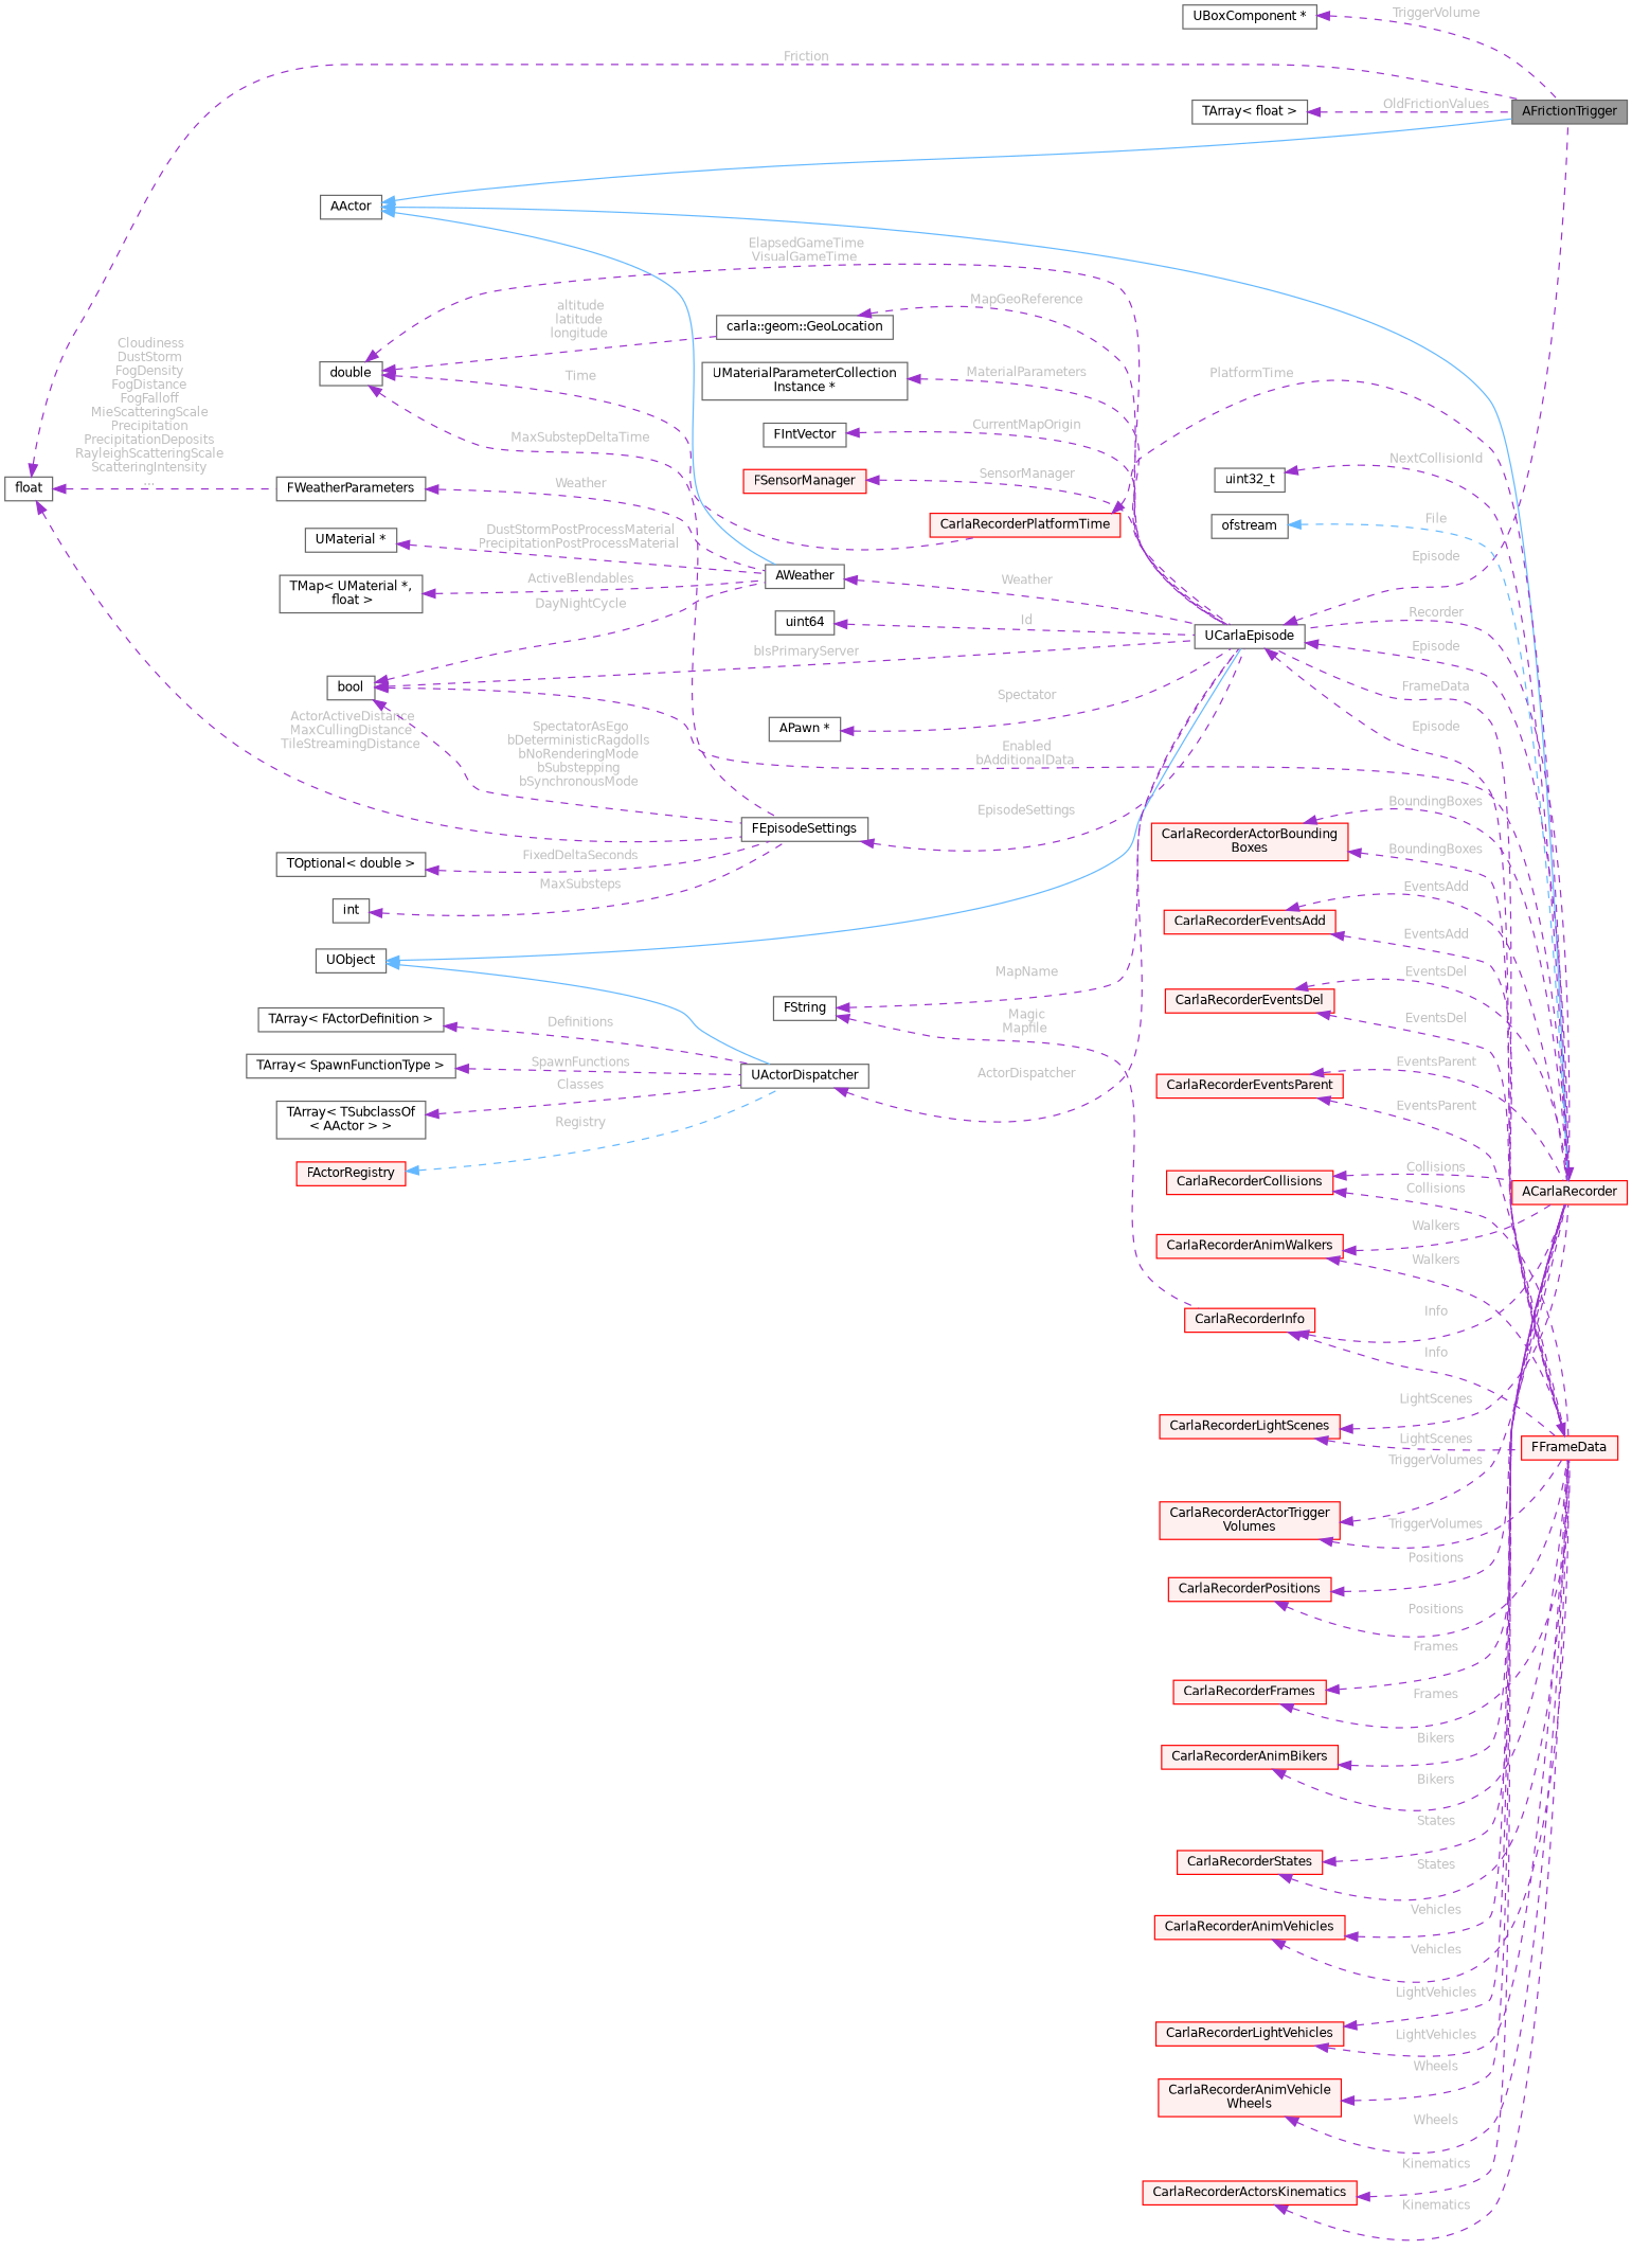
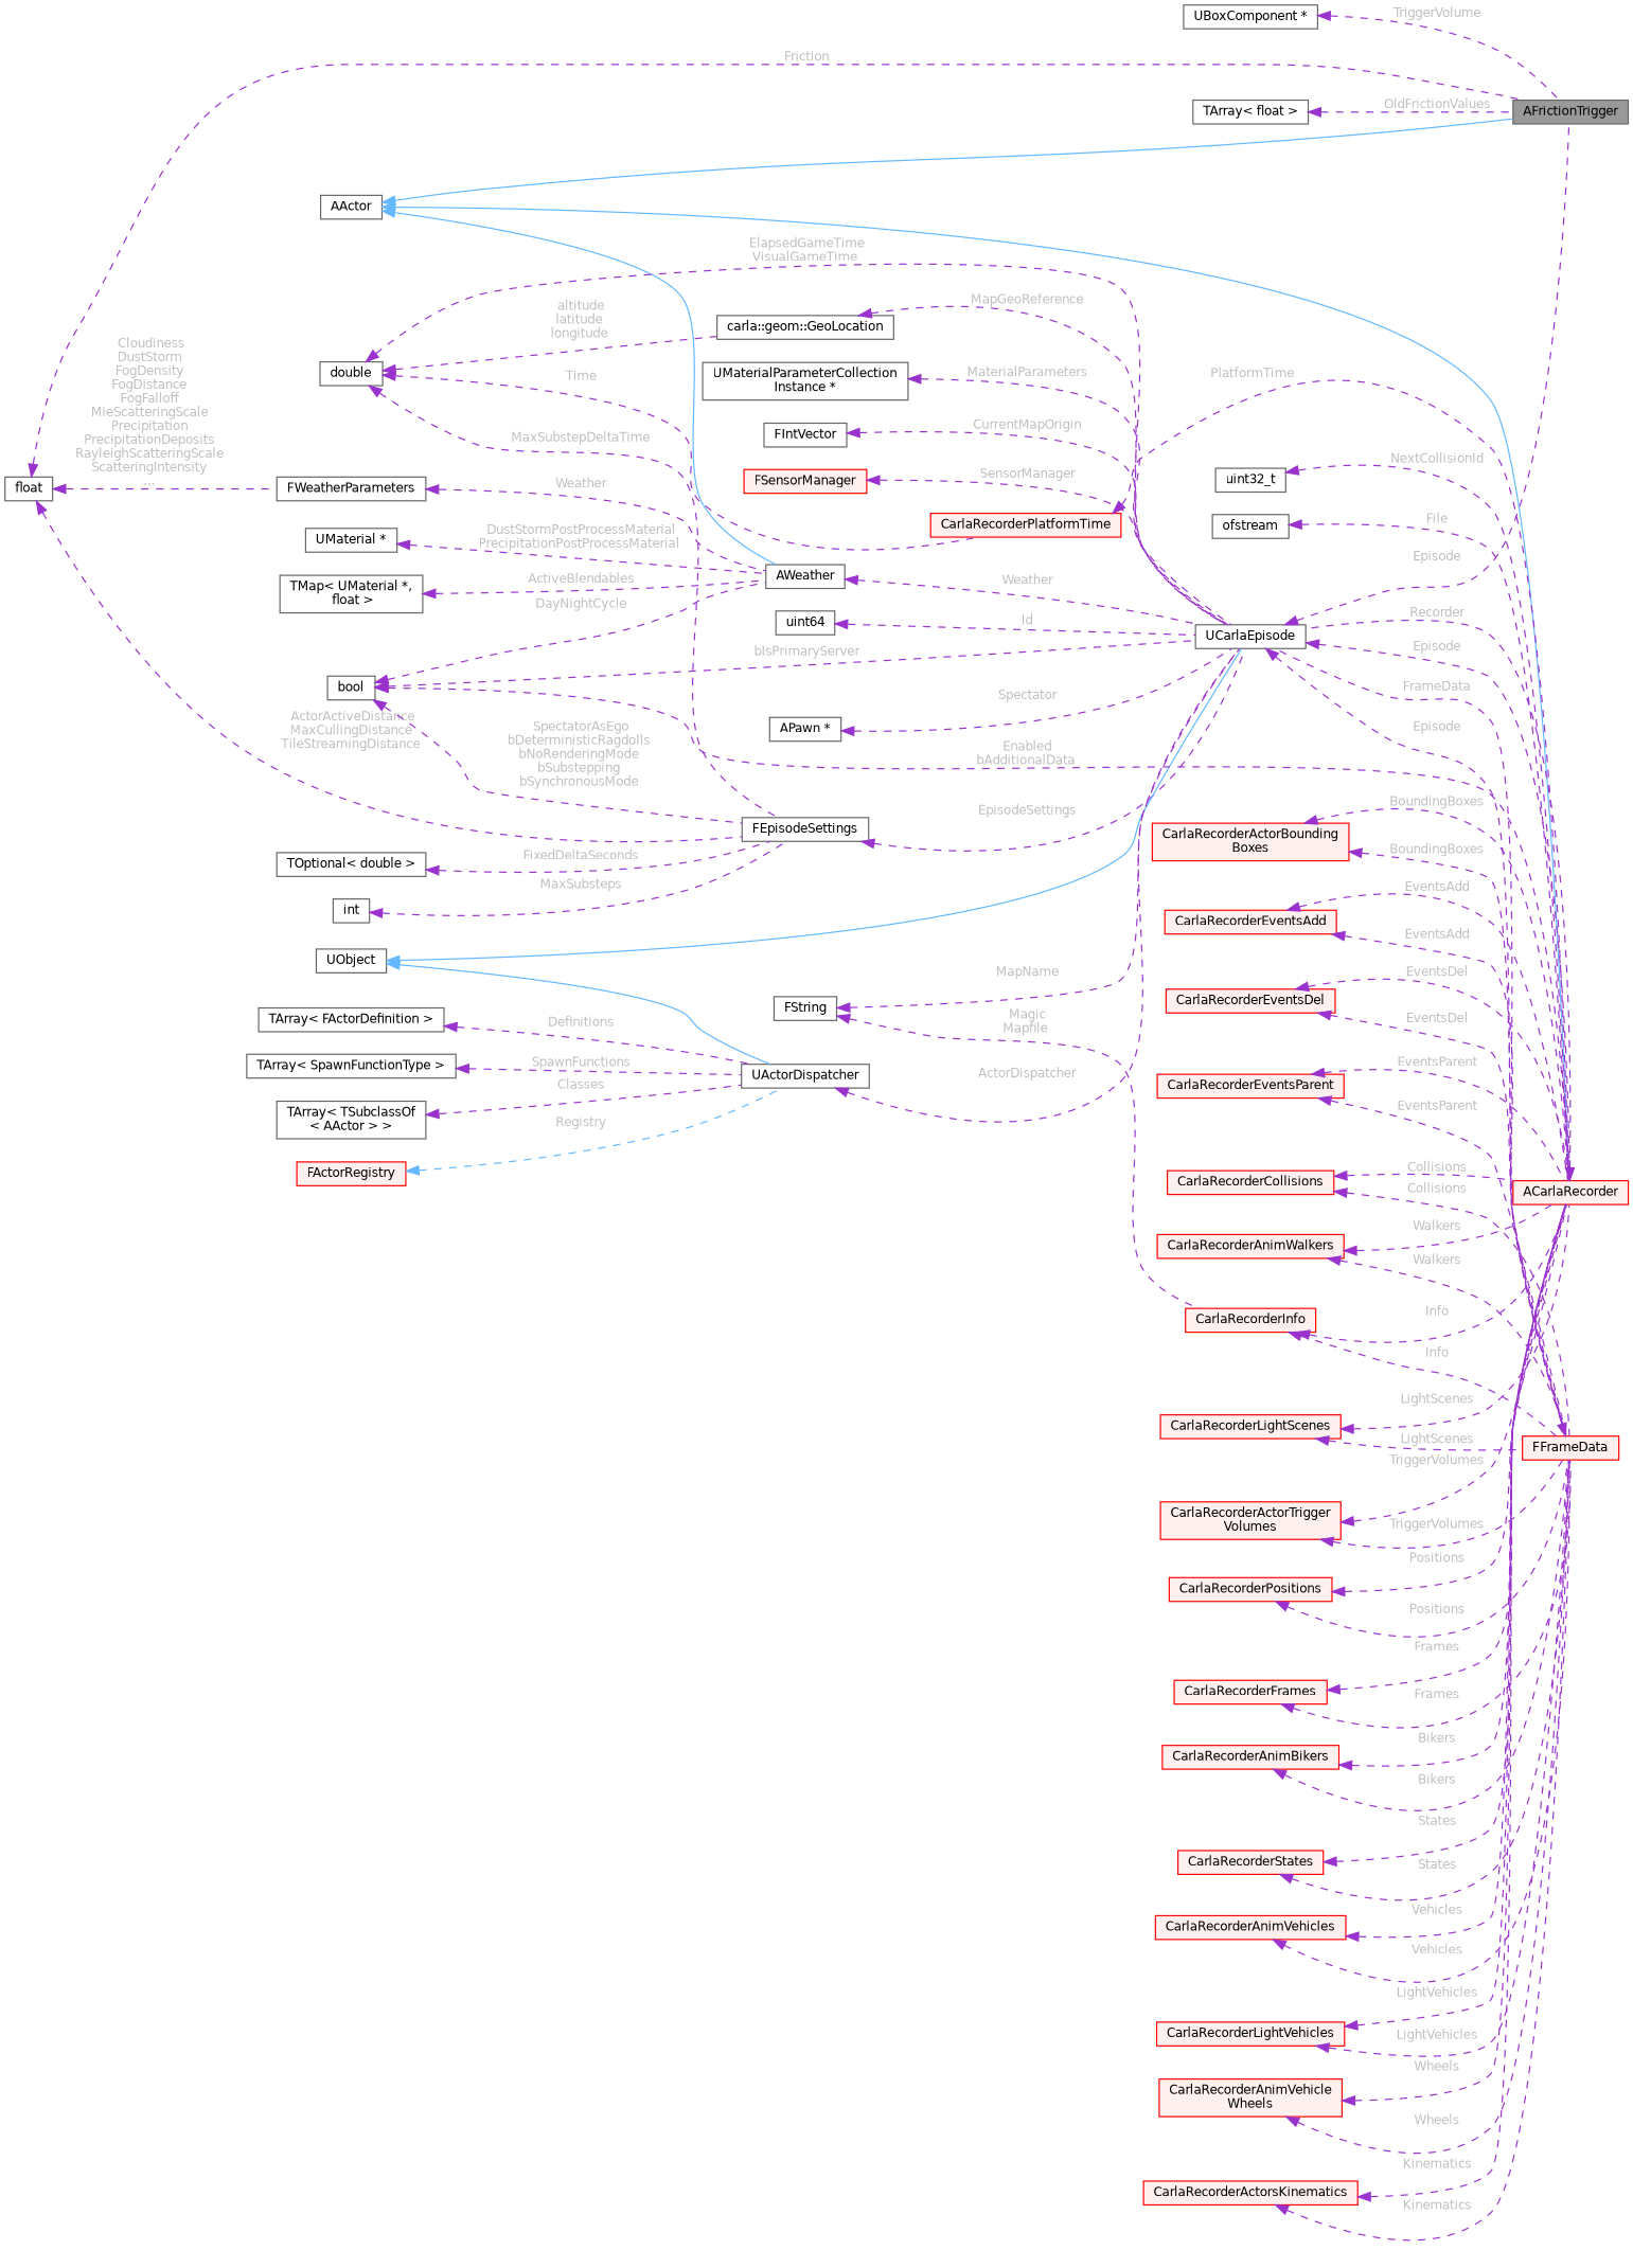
  digraph {
    rankdir=LR
    node [color=gray40 fillcolor=white fontname=Helvetica fontsize=10 shape=box style=filled]
    edge [color=darkorchid3 dir=back fontname=Helvetica fontsize=10 labelfontname=Helvetica labelfontsize=10 style=dashed fontcolor=grey]
    n1 [fillcolor=grey60 fontcolor=black height=0.2 label=AFrictionTrigger width=0.4]
    n2 [height=0.2 label=AActor width=0.4]
    n3 [height=0.2 label=AWeather width=0.4]
    n4 [color=red fillcolor="#FFF0F0" height=0.2 label=ACarlaRecorder width=0.4]
    n5 [height=0.2 label=UCarlaEpisode width=0.4]
    n6 [height=0.2 label="TArray\< float \>" width=0.4]
    n7 [height=0.2 label=float width=0.4]
    n8 [height=0.2 label=FEpisodeSettings width=0.4]
    n9 [height=0.2 label=FWeatherParameters width=0.4]
    n10 [height=0.2 label="UBoxComponent *" width=0.4]
    n11 [color=red fillcolor="#FFF0F0" height=0.2 label=FFrameData width=0.4]
    n12 [height=0.2 label=UObject width=0.4]
    n13 [height=0.2 label=UActorDispatcher width=0.4]
    n14 [height=0.2 label=bool width=0.4]
    n15 [height=0.2 label=uint64 width=0.4]
    n16 [height=0.2 label=double width=0.4]
    n17 [color=red fillcolor="#FFF0F0" height=0.2 label=CarlaRecorderPlatformTime width=0.4]
    n18 [height=0.2 label="carla::geom::GeoLocation" width=0.4]
    n19 [height=0.2 label=FString width=0.4]
    n20 [color=red fillcolor="#FFF0F0" height=0.2 label=CarlaRecorderInfo width=0.4]
    n21 [height=0.2 label="TOptional\< double \>" width=0.4]
    n22 [height=0.2 label=int width=0.4]
    n23 [height=0.2 label="TArray\< FActorDefinition \>" width=0.4]
    n24 [height=0.2 label="TArray\< SpawnFunctionType \>" width=0.4]
    n25 [height=0.2 label="TArray\< TSubclassOf\l\< AActor \> \>" width=0.4]
    n26 [color=red fillcolor="#FFF0F0" height=0.2 label=FActorRegistry width=0.4]
    n27 [height=0.2 label="APawn *" width=0.4]
    n28 [height=0.2 label="UMaterial *" width=0.4]
    n29 [height=0.2 label="TMap\< UMaterial *,\l float \>" width=0.4]
    n30 [height=0.2 label="UMaterialParameterCollection\lInstance *" width=0.4]
    n31 [height=0.2 label=uint32_t width=0.4]
    n32 [height=0.2 label=ofstream width=0.4]
    n33 [color=red fillcolor="#FFF0F0" height=0.2 label=CarlaRecorderFrames width=0.4]
    n34 [color=red fillcolor="#FFF0F0" height=0.2 label=CarlaRecorderEventsAdd width=0.4]
    n35 [color=red fillcolor="#FFF0F0" height=0.2 label=CarlaRecorderEventsDel width=0.4]
    n36 [color=red fillcolor="#FFF0F0" height=0.2 label=CarlaRecorderEventsParent width=0.4]
    n37 [color=red fillcolor="#FFF0F0" height=0.2 label=CarlaRecorderCollisions width=0.4]
    n38 [color=red fillcolor="#FFF0F0" height=0.2 label=CarlaRecorderPositions width=0.4]
    n39 [color=red fillcolor="#FFF0F0" height=0.2 label=CarlaRecorderStates width=0.4]
    n40 [color=red fillcolor="#FFF0F0" height=0.2 label=CarlaRecorderAnimVehicles width=0.4]
    n41 [color=red fillcolor="#FFF0F0" height=0.2 label="CarlaRecorderAnimVehicle\lWheels" width=0.4]
    n42 [color=red fillcolor="#FFF0F0" height=0.2 label=CarlaRecorderAnimWalkers width=0.4]
    n43 [color=red fillcolor="#FFF0F0" height=0.2 label=CarlaRecorderAnimBikers width=0.4]
    n44 [color=red fillcolor="#FFF0F0" height=0.2 label=CarlaRecorderLightVehicles width=0.4]
    n45 [color=red fillcolor="#FFF0F0" height=0.2 label=CarlaRecorderLightScenes width=0.4]
    n46 [color=red fillcolor="#FFF0F0" height=0.2 label=CarlaRecorderActorsKinematics width=0.4]
    n47 [color=red fillcolor="#FFF0F0" height=0.2 label="CarlaRecorderActorBounding\lBoxes" width=0.4]
    n48 [color=red fillcolor="#FFF0F0" height=0.2 label="CarlaRecorderActorTrigger\lVolumes" width=0.4]
    n49 [height=0.2 label=FIntVector width=0.4]
    n50 [color=red fillcolor="#FFF0F0" height=0.2 label=FSensorManager width=0.4]
    n2 -> n1 [color=steelblue1 style=solid fontcolor=""]
    n2 -> n3 [color=steelblue1 style=solid fontcolor=""]
    n2 -> n4 [color=steelblue1 style=solid fontcolor=""]
    n3 -> n5 [label=" Weather"]
    n4 -> n5 [label=" Recorder"]
    n5 -> n1 [label=" Episode"]
    n5 -> n4 [label=" Episode"]
    n5 -> n11 [label=" Episode"]
    n6 -> n1 [label=" OldFrictionValues"]
    n7 -> n1 [label=" Friction"]
    n7 -> n8 [label=" ActorActiveDistance\nMaxCullingDistance\nTileStreamingDistance"]
    n7 -> n9 [label=" Cloudiness\nDustStorm\nFogDensity\nFogDistance\nFogFalloff\nMieScatteringScale\nPrecipitation\nPrecipitationDeposits\nRayleighScatteringScale\nScatteringIntensity\n..."]
    n8 -> n5 [label=" EpisodeSettings"]
    n9 -> n3 [label=" Weather"]
    n10 -> n1 [label=" TriggerVolume"]
    n11 -> n5 [label=" FrameData"]
    n12 -> n5 [color=steelblue1 style=solid fontcolor=""]
    n12 -> n13 [color=steelblue1 style=solid fontcolor=""]
    n13 -> n5 [label=" ActorDispatcher"]
    n14 -> n3 [label=" DayNightCycle"]
    n14 -> n4 [label=" Enabled\nbAdditionalData"]
    n14 -> n5 [label=" bIsPrimaryServer"]
    n14 -> n8 [label=" SpectatorAsEgo\nbDeterministicRagdolls\nbNoRenderingMode\nbSubstepping\nbSynchronousMode"]
    n15 -> n5 [label=" Id"]
    n16 -> n5 [label=" ElapsedGameTime\nVisualGameTime"]
    n16 -> n8 [label=" MaxSubstepDeltaTime"]
    n16 -> n17 [label=" Time"]
    n16 -> n18 [label=" altitude\nlatitude\nlongitude"]
    n17 -> n4 [label=" PlatformTime"]
    n18 -> n5 [label=" MapGeoReference"]
    n19 -> n5 [label=" MapName"]
    n19 -> n20 [label=" Magic\nMapfile"]
    n20 -> n4 [label=" Info"]
    n20 -> n11 [label=" Info"]
    n21 -> n8 [label=" FixedDeltaSeconds"]
    n22 -> n8 [label=" MaxSubsteps"]
    n23 -> n13 [label=" Definitions"]
    n24 -> n13 [label=" SpawnFunctions"]
    n25 -> n13 [label=" Classes"]
    n26 -> n13 [color=steelblue1 label=" Registry"]
    n27 -> n5 [label=" Spectator"]
    n28 -> n3 [label=" DustStormPostProcessMaterial\nPrecipitationPostProcessMaterial"]
    n29 -> n3 [label=" ActiveBlendables"]
    n30 -> n5 [label=" MaterialParameters"]
    n31 -> n4 [label=" NextCollisionId"]
-   n32 -> n4 [color=steelblue1 label=" File"]
+   n32 -> n4 [label=" File"]
    n33 -> n4 [label=" Frames"]
    n33 -> n11 [label=" Frames"]
    n34 -> n4 [label=" EventsAdd"]
    n34 -> n11 [label=" EventsAdd"]
    n35 -> n4 [label=" EventsDel"]
    n35 -> n11 [label=" EventsDel"]
    n36 -> n4 [label=" EventsParent"]
    n36 -> n11 [label=" EventsParent"]
    n37 -> n4 [label=" Collisions"]
    n37 -> n11 [label=" Collisions"]
    n38 -> n4 [label=" Positions"]
    n38 -> n11 [label=" Positions"]
    n39 -> n4 [label=" States"]
    n39 -> n11 [label=" States"]
    n40 -> n4 [label=" Vehicles"]
    n40 -> n11 [label=" Vehicles"]
    n41 -> n4 [label=" Wheels"]
    n41 -> n11 [label=" Wheels"]
    n42 -> n4 [label=" Walkers"]
    n42 -> n11 [label=" Walkers"]
    n43 -> n4 [label=" Bikers"]
    n43 -> n11 [label=" Bikers"]
    n44 -> n4 [label=" LightVehicles"]
    n44 -> n11 [label=" LightVehicles"]
    n45 -> n4 [label=" LightScenes"]
    n45 -> n11 [label=" LightScenes"]
    n46 -> n4 [label=" Kinematics"]
    n46 -> n11 [label=" Kinematics"]
    n47 -> n4 [label=" BoundingBoxes"]
    n47 -> n11 [label=" BoundingBoxes"]
    n48 -> n4 [label=" TriggerVolumes"]
    n48 -> n11 [label=" TriggerVolumes"]
    n49 -> n5 [label=" CurrentMapOrigin"]
    n50 -> n5 [label=" SensorManager"]
  }
